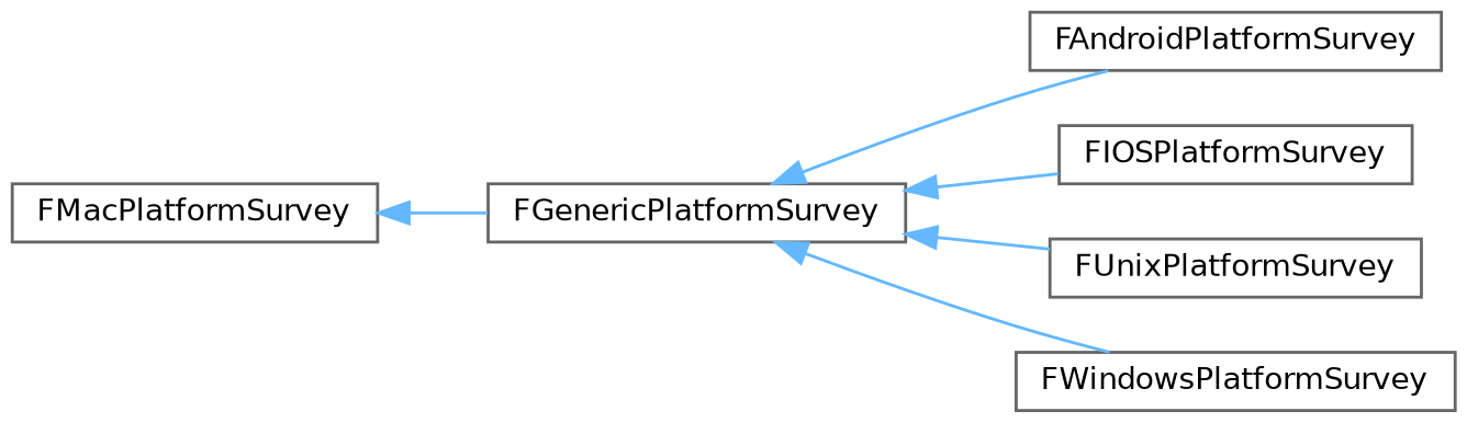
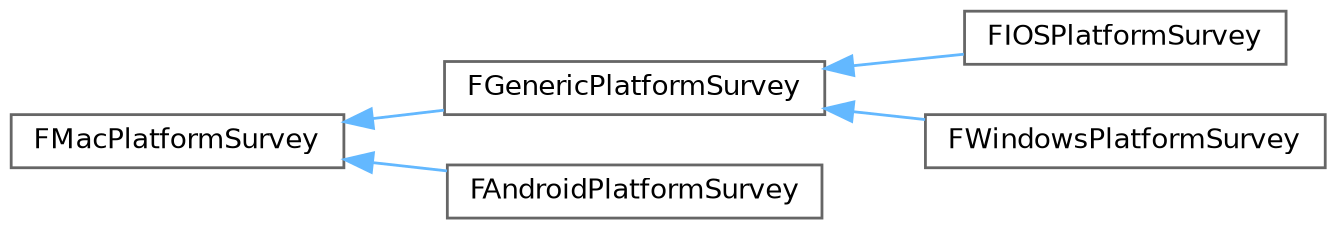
  digraph {
    rankdir=LR
    node [color=grey40 fillcolor=white fontname=Helvetica fontsize=10 shape=box style=filled]
    edge [color=steelblue1 dir=back fontname=Helvetica fontsize=10 labelfontname=Helvetica labelfontsize=10 style=solid]
    n1 [height=0.2 label=FGenericPlatformSurvey width=0.4]
    n2 [height=0.2 label=FAndroidPlatformSurvey width=0.4]
    n3 [height=0.2 label=FIOSPlatformSurvey width=0.4]
-   n4 [height=0.2 label=FUnixPlatformSurvey width=0.4]
    n5 [height=0.2 label=FWindowsPlatformSurvey width=0.4]
    n6 [height=0.2 label=FMacPlatformSurvey width=0.4]
-   n1 -> n2
+   n6 -> n2
    n1 -> n3
-   n1 -> n4
    n1 -> n5
    n6 -> n1
  }
